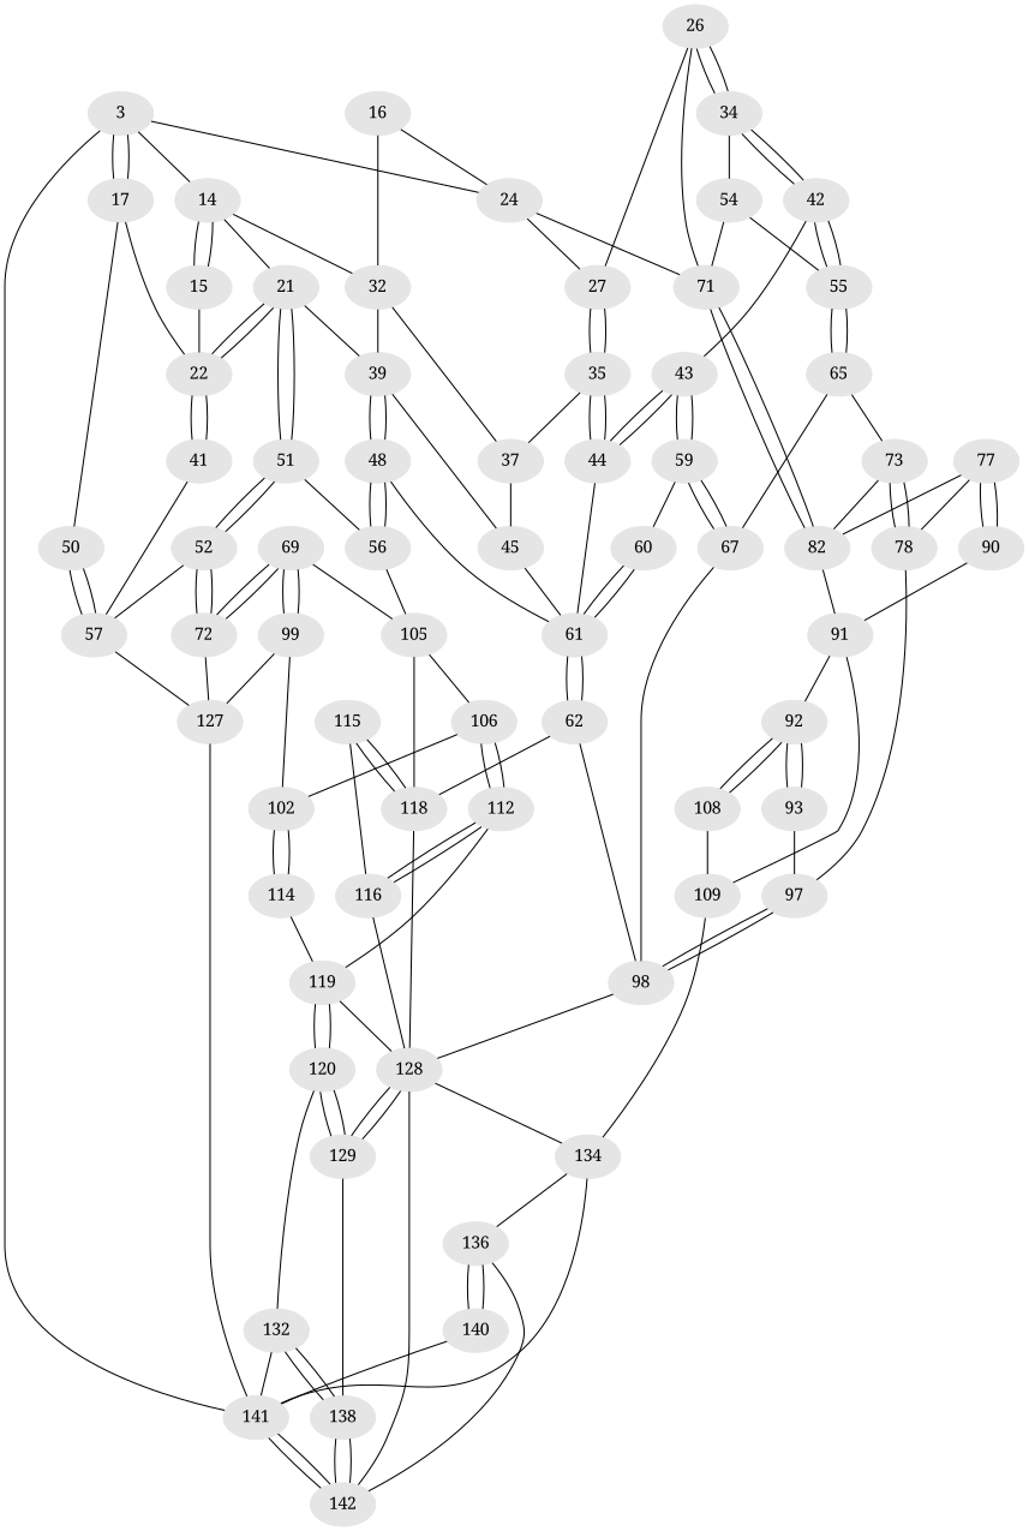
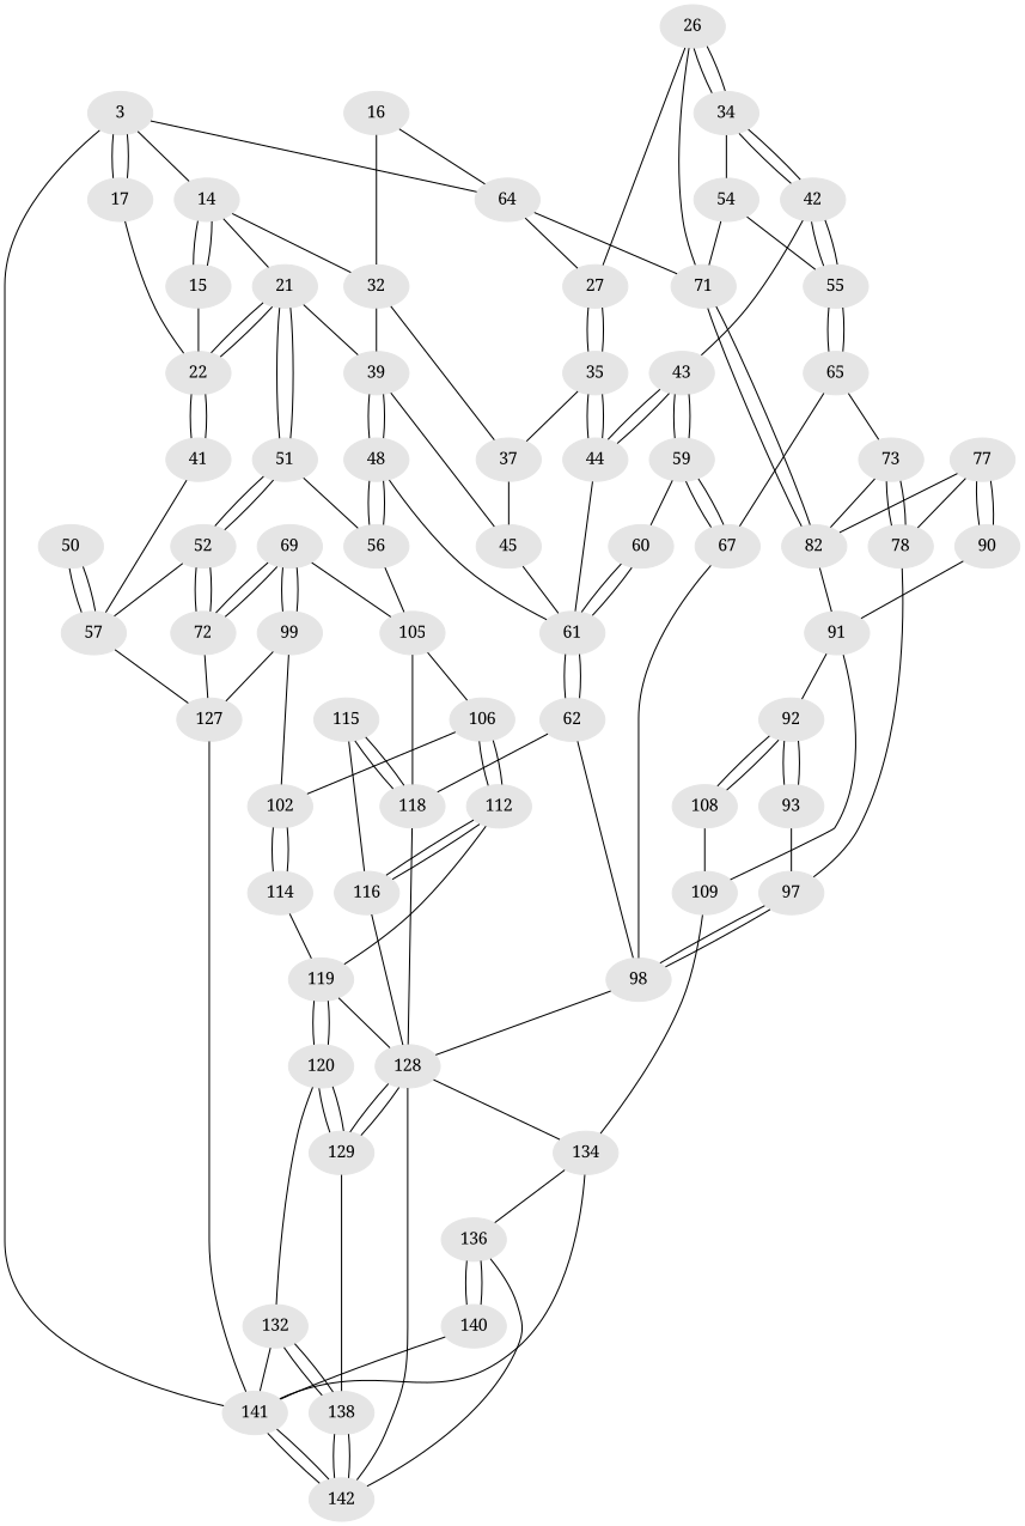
  graph {
    fontname="Noto Serif"
    node [color=gray90 fontname="Noto Serif" style=filled]
    edge [fontname="Noto Serif"]
    3 [super="+2"]
    14 [super="+11+6"]
    17
-   24 [super="+23"]
+   24 [super="+23" label=64]
    141 [super="+133+96"]
    15
    21 [super="+20"]
    32 [super="+12+13+31"]
    22 [super="+19+18"]
    50
    27
    71 [super="+30+29+28"]
    142 [super="+139"]
    39 [super="+38"]
    51
    37 [super="+36"]
    41
    16 [super="+9"]
    57 [super="+53+49"]
    45 [super="+40"]
    48
    56
    52
    35
    82 [super="+76+72"]
    26
    34
    42
    54 [super="+33"]
    44
    43
    55
    61 [super="+47+46+58"]
    127 [super="+95+100"]
    59
    65
    60
    67 [super="+66"]
    62
    105 [super="+68+64"]
    n41 [label=72]
    73
    118 [super="+102+103+104"]
    106
    98 [super="+83+81"]
    128 [super="+124+125+126+101"]
    78
    69
    99
    n50 [label=102]
    91 [super="+88+89"]
    97 [super="+80+79"]
    77
    90
    92
    109 [super="+86+87"]
    93
    108
    134 [super="+85+110"]
    129
    114
    112
    116
    119 [super="+113"]
    136 [super="+135"]
    120
    115
    132 [super="+121"]
    138 [super="+137"]
    140
    3 -- 14
    3 -- 17
    3 -- 17
    3 -- 24 [weight=2]
    3 -- 141 [weight=2]
    14 -- 15 [weight=2]
    14 -- 15
    14 -- 21
    14 -- 32 [weight=2]
    17 -- 22
-   17 -- 50
    24 -- 27
    24 -- 71 [weight=2]
    141 -- 142
    141 -- 142
    15 -- 22
    21 -- 22
    21 -- 22
    21 -- 39
    21 -- 51
    21 -- 51
    32 -- 39
    32 -- 37
    22 -- 41 [weight=2]
    22 -- 41
    50 -- 57 [weight=2]
    50 -- 57
    27 -- 35
    27 -- 35
    71 -- 82 [weight=2]
    71 -- 82
    39 -- 45
    39 -- 48
    39 -- 48
    51 -- 56
    51 -- 52
    51 -- 52
    37 -- 45 [weight=2]
    41 -- 57
    16 -- 24
    16 -- 32 [weight=3]
    57 -- 127
    45 -- 61
    48 -- 56
    48 -- 56
    48 -- 61
    56 -- 105
    52 -- 57
    52 -- n41
    52 -- n41
    35 -- 37
    35 -- 44
    35 -- 44
    82 -- 91
    26 -- 27
    26 -- 71
    26 -- 34
    26 -- 34
    34 -- 42
    34 -- 42
    34 -- 54
    42 -- 43
    42 -- 55
    42 -- 55
    54 -- 71 [weight=2]
    54 -- 55
    44 -- 61
    43 -- 44
    43 -- 44
    43 -- 59
    43 -- 59
    55 -- 65
    55 -- 65
    61 -- 62
    61 -- 62
    127 -- 141 [weight=2]
    59 -- 60
    59 -- 67
    59 -- 67
    65 -- 67
    65 -- 73
    60 -- 61 [weight=2]
    60 -- 61
    67 -- 98 [weight=2]
    62 -- 118
    62 -- 98
    105 -- 118 [weight=2]
    105 -- 106
    n41 -- 127
    73 -- 82
    73 -- 78
    73 -- 78
    118 -- 128 [weight=2]
    106 -- n50
    106 -- 112
    106 -- 112
    98 -- 128
    128 -- 142 [weight=2]
    128 -- 134
    128 -- 129
    128 -- 129
    78 -- 97
    69 -- 105
    69 -- n41
    69 -- n41
    69 -- 99
    69 -- 99
    99 -- 127
    99 -- n50
    n50 -- 114
    n50 -- 114
    91 -- 92
    91 -- 109
    97 -- 98 [weight=2]
    97 -- 98
    77 -- 82
    77 -- 78
    77 -- 90
    77 -- 90
    90 -- 91 [weight=2]
    92 -- 93
    92 -- 93
    92 -- 108
    92 -- 108
    109 -- 134 [weight=2]
    93 -- 97 [weight=2]
    108 -- 109 [weight=2]
    134 -- 141
    134 -- 136
    129 -- 138
    114 -- 119
    112 -- 116
    112 -- 116
    112 -- 119
    116 -- 128
    119 -- 128
    119 -- 120
    119 -- 120
    136 -- 142
    136 -- 140 [weight=2]
    136 -- 140
    120 -- 129
    120 -- 129
    120 -- 132
    115 -- 118 [weight=2]
    115 -- 118
    115 -- 116
    132 -- 141
    132 -- 138
    132 -- 138
    138 -- 142 [weight=2]
    138 -- 142
    140 -- 141
  }
